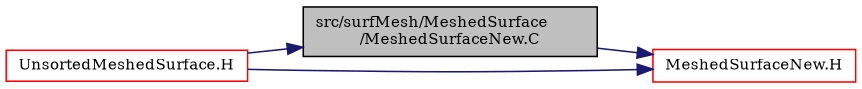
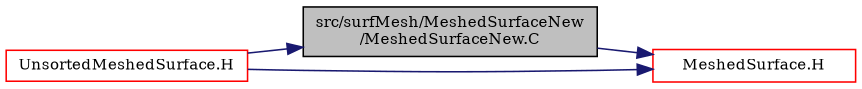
  digraph {
    fontname="DejaVu Serif"
    rankdir=LR
    node [color=red fontname="DejaVu Serif" fontsize=10 shape=record]
    edge [color=midnightblue fontname="DejaVu Serif" fontsize=10 labelfontname=Helvetica labelfontsize=10 style=solid]
-   n1 [color=black fillcolor=grey75 fontcolor=black height=0.2 label="src/surfMesh/MeshedSurface\l/MeshedSurfaceNew.C" style=filled width=0.4]
-   n2 [height=0.2 label="MeshedSurfaceNew.H" width=0.4]
+   n1 [color=black fillcolor=grey75 fontcolor=black height=0.2 label="src/surfMesh/MeshedSurfaceNew\l/MeshedSurfaceNew.C" style=filled width=0.4]
+   n2 [height=0.2 label="MeshedSurface.H" width=0.4]
    n3 [height=0.2 label="UnsortedMeshedSurface.H" width=0.4]
    n1 -> n2
    n3 -> n1
    n3 -> n2
  }
